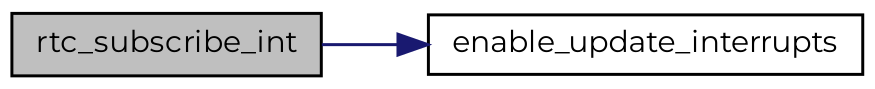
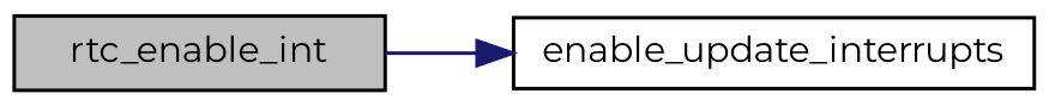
  digraph {
    rankdir=LR
    fontname=Montserrat
    node [color=black fontname=Montserrat fontsize=10 shape=record style=filled]
-   n1 [fillcolor=grey75 fontcolor=black height=0.2 label=rtc_subscribe_int width=0.4]
+   n1 [fillcolor=grey75 fontcolor=black height=0.2 label=rtc_enable_int width=0.4]
    n2 [fillcolor=white height=0.2 label=enable_update_interrupts width=0.4]
    n1 -> n2 [color=midnightblue fontname=Montserrat fontsize=10 labelfontname=Helvetica labelfontsize=10 style=solid]
  }
